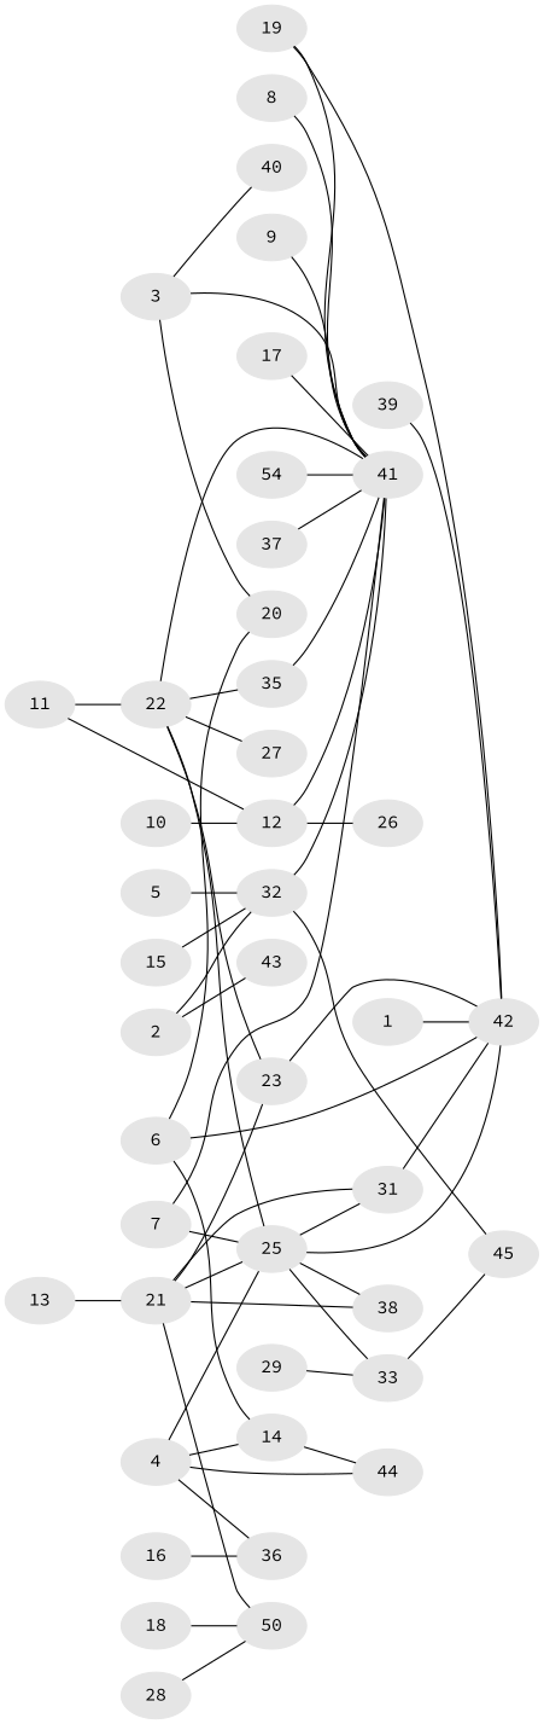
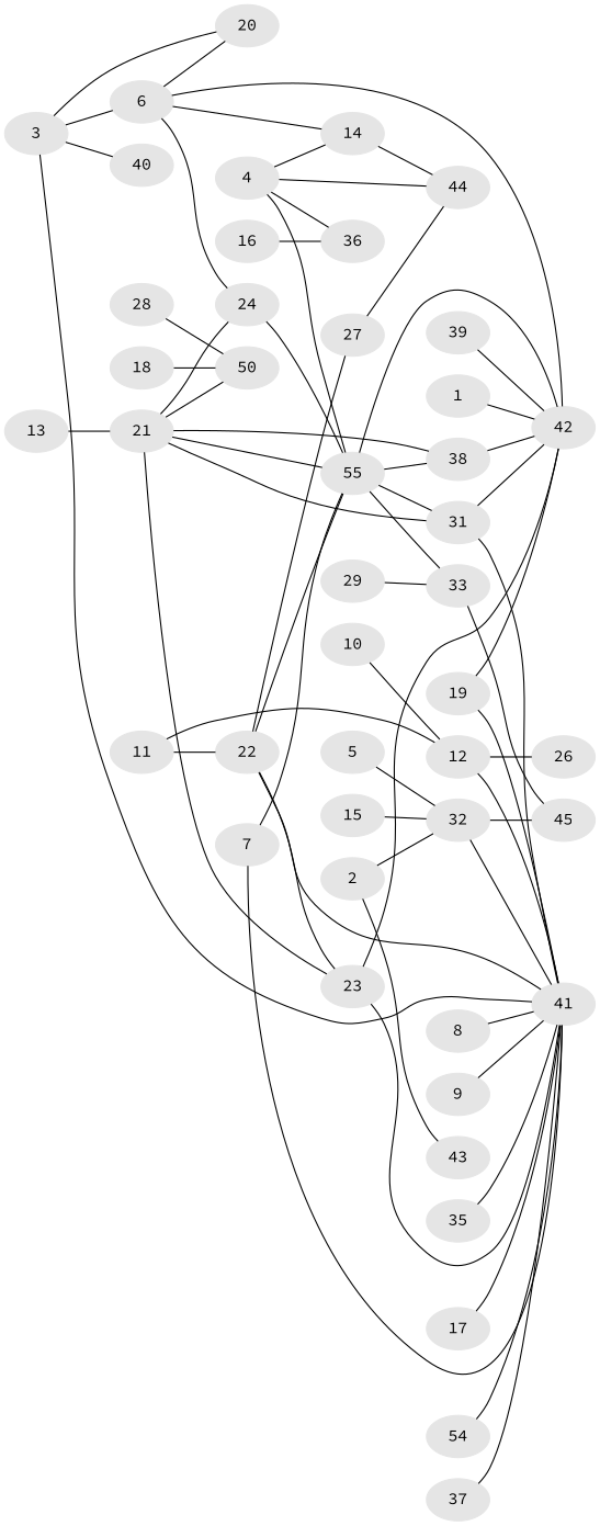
  graph {
    fontname="Source Code Pro"
    rankdir=LR
    node [color=gray90 fontname="Source Code Pro" style=filled]
    edge [fontname="Source Code Pro" weight=1.0]
    1
    42
    2
    32
    43
    41
    45
    3
    6
    20
    40
    14
+   24
    4
-   25
+   25 [label=55]
    36
    44
    31
    38
    33
    5
    7
    8
    9
    10
    12
    26
    11
    22
    23
    27
    35
    13
    21
    n35 [label=50]
    15
    16
    17
    18
    19
    28
    29
    n43 [label=54]
    37
    39
    1 -- 42
    2 -- 32
    2 -- 43
    32 -- 41
    32 -- 45
    3 -- 41
+   3 -- 6
    3 -- 20
    3 -- 40
    6 -- 42
    6 -- 20
    6 -- 14
+   6 -- 24
    14 -- 44
+   24 -- 25
    4 -- 14
    4 -- 25
    4 -- 36
    4 -- 44
    25 -- 42
    25 -- 31
    25 -- 38
    25 -- 33
    31 -- 42
+   31 -- 41
+   38 -- 42
    33 -- 45
    5 -- 32
    7 -- 41
    7 -- 25
    8 -- 41
    9 -- 41
    10 -- 12
    12 -- 41 [weight=2.0]
    12 -- 26
    11 -- 12
    11 -- 22 [weight=2.0]
    22 -- 41 [weight=2.0]
    22 -- 25 [weight=2.0]
    22 -- 23
    22 -- 27
-   22 -- 35
    23 -- 42
+   23 -- 41
+   27 -- 44
    35 -- 41
    13 -- 21
+   21 -- 24
    21 -- 25
    21 -- 31
    21 -- 38 [weight=2.0]
    21 -- 23
    21 -- n35
    15 -- 32
    16 -- 36
    17 -- 41
    18 -- n35
    19 -- 42
    19 -- 41
    28 -- n35
    29 -- 33
    n43 -- 41
    37 -- 41
    39 -- 42
  }
